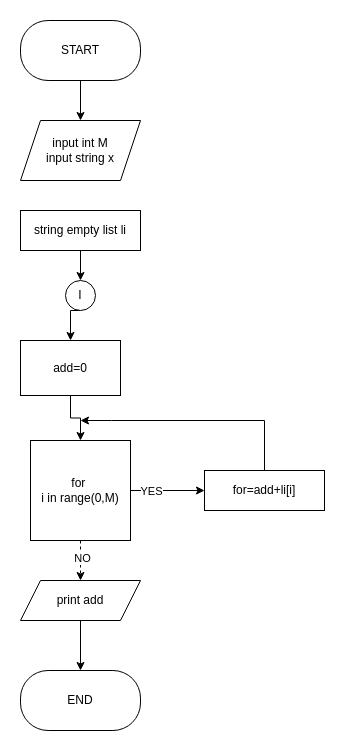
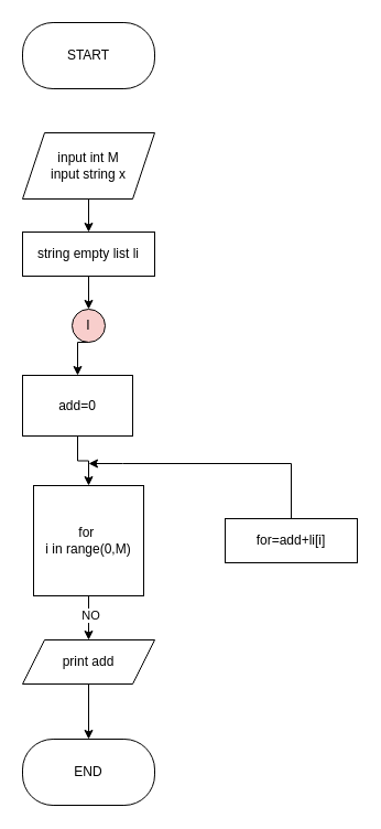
  <mxCell id="0" />
  <mxCell id="1" parent="0" />
- <mxCell id="2" style="edgeStyle=orthogonalEdgeStyle;rounded=0;orthogonalLoop=1;jettySize=auto;html=1;exitX=0.5;exitY=1;exitDx=0;exitDy=0;entryX=0.5;entryY=0;entryDx=0;entryDy=0;" edge="1" parent="1" source="3" target="8"><mxGeometry relative="1" as="geometry" /></mxCell>
  <mxCell id="3" value="START" style="rounded=1;whiteSpace=wrap;html=1;arcSize=46;" vertex="1" parent="1"><mxGeometry x="20" y="20" width="120" height="60" as="geometry" /></mxCell>
  <mxCell id="4" value="END" style="rounded=1;whiteSpace=wrap;html=1;arcSize=46;" vertex="1" parent="1"><mxGeometry x="20" y="670" width="120" height="60" as="geometry" /></mxCell>
  <mxCell id="5" style="edgeStyle=orthogonalEdgeStyle;rounded=0;orthogonalLoop=1;jettySize=auto;html=1;exitX=0.5;exitY=1;exitDx=0;exitDy=0;entryX=0.5;entryY=0;entryDx=0;entryDy=0;" edge="1" parent="1" source="6" target="15"><mxGeometry relative="1" as="geometry" /></mxCell>
  <mxCell id="6" value="add=0" style="rounded=0;whiteSpace=wrap;html=1;" vertex="1" parent="1"><mxGeometry x="20" y="340" width="100" height="55" as="geometry" /></mxCell>
+ <mxCell id="7" style="edgeStyle=orthogonalEdgeStyle;rounded=0;orthogonalLoop=1;jettySize=auto;html=1;exitX=0.5;exitY=1;exitDx=0;exitDy=0;entryX=0.5;entryY=0;entryDx=0;entryDy=0;" edge="1" parent="1" source="8" target="19"><mxGeometry relative="1" as="geometry" /></mxCell>
  <mxCell id="8" value="input int M&lt;div&gt;input string x&lt;/div&gt;" style="shape=parallelogram;perimeter=parallelogramPerimeter;whiteSpace=wrap;html=1;fixedSize=1;" vertex="1" parent="1"><mxGeometry x="20" y="120" width="120" height="60" as="geometry" /></mxCell>
  <mxCell id="9" style="edgeStyle=orthogonalEdgeStyle;rounded=0;orthogonalLoop=1;jettySize=auto;html=1;exitX=0.5;exitY=1;exitDx=0;exitDy=0;entryX=0.5;entryY=0;entryDx=0;entryDy=0;" edge="1" parent="1" source="10" target="6"><mxGeometry relative="1" as="geometry" /></mxCell>
- <mxCell id="10" value="I" style="ellipse;whiteSpace=wrap;html=1;aspect=fixed;" vertex="1" parent="1"><mxGeometry x="65" y="280" width="30" height="30" as="geometry" /></mxCell>
- <mxCell id="11" style="edgeStyle=orthogonalEdgeStyle;rounded=0;orthogonalLoop=1;jettySize=auto;html=1;exitX=0.5;exitY=1;exitDx=0;exitDy=0;entryX=0.5;entryY=0;entryDx=0;entryDy=0;dashed=1;" edge="1" parent="1" source="15" target="21"><mxGeometry relative="1" as="geometry" /></mxCell>
+ <mxCell id="10" value="I" style="ellipse;whiteSpace=wrap;html=1;aspect=fixed;fillColor=#f8cecc;" vertex="1" parent="1"><mxGeometry x="65" y="280" width="30" height="30" as="geometry" /></mxCell>
+ <mxCell id="11" style="edgeStyle=orthogonalEdgeStyle;rounded=0;orthogonalLoop=1;jettySize=auto;html=1;exitX=0.5;exitY=1;exitDx=0;exitDy=0;entryX=0.5;entryY=0;entryDx=0;entryDy=0;" edge="1" parent="1" source="15" target="21"><mxGeometry relative="1" as="geometry" /></mxCell>
  <mxCell id="12" value="NO" style="edgeLabel;html=1;align=center;verticalAlign=middle;resizable=0;points=[];" vertex="1" connectable="0" parent="11"><mxGeometry x="-0.172" y="1" relative="1" as="geometry"><mxPoint as="offset" /></mxGeometry></mxCell>
- <mxCell id="13" style="edgeStyle=orthogonalEdgeStyle;rounded=0;orthogonalLoop=1;jettySize=auto;html=1;exitX=1;exitY=0.5;exitDx=0;exitDy=0;entryX=0;entryY=0.5;entryDx=0;entryDy=0;" edge="1" parent="1" source="15" target="17"><mxGeometry relative="1" as="geometry" /></mxCell>
- <mxCell id="14" value="YES" style="edgeLabel;html=1;align=center;verticalAlign=middle;resizable=0;points=[];" vertex="1" connectable="0" parent="13"><mxGeometry x="-0.453" relative="1" as="geometry"><mxPoint as="offset" /></mxGeometry></mxCell>
  <mxCell id="15" value="for&amp;nbsp;&lt;div&gt;i in range(0,M)&lt;/div&gt;" style="whiteSpace=wrap;html=1;rounded=0;" vertex="1" parent="1"><mxGeometry x="30" y="440" width="100" height="100" as="geometry" /></mxCell>
  <mxCell id="16" style="edgeStyle=orthogonalEdgeStyle;rounded=0;orthogonalLoop=1;jettySize=auto;html=1;exitX=0.5;exitY=0;exitDx=0;exitDy=0;" edge="1" parent="1" source="17"><mxGeometry relative="1" as="geometry"><mxPoint x="80" y="420" as="targetPoint" /><Array as="points"><mxPoint x="264" y="420" /><mxPoint x="111" y="420" /></Array></mxGeometry></mxCell>
  <mxCell id="17" value="for=add+li[i]" style="rounded=0;whiteSpace=wrap;html=1;" vertex="1" parent="1"><mxGeometry x="204" y="470" width="120" height="40" as="geometry" /></mxCell>
  <mxCell id="18" style="edgeStyle=orthogonalEdgeStyle;rounded=0;orthogonalLoop=1;jettySize=auto;html=1;exitX=0.5;exitY=1;exitDx=0;exitDy=0;entryX=0.5;entryY=0;entryDx=0;entryDy=0;" edge="1" parent="1" source="19" target="10"><mxGeometry relative="1" as="geometry" /></mxCell>
  <mxCell id="19" value="string empty list li" style="rounded=0;whiteSpace=wrap;html=1;" vertex="1" parent="1"><mxGeometry x="20" y="210" width="120" height="40" as="geometry" /></mxCell>
  <mxCell id="20" style="edgeStyle=orthogonalEdgeStyle;rounded=0;orthogonalLoop=1;jettySize=auto;html=1;exitX=0.5;exitY=1;exitDx=0;exitDy=0;entryX=0.5;entryY=0;entryDx=0;entryDy=0;" edge="1" parent="1" source="21" target="4"><mxGeometry relative="1" as="geometry" /></mxCell>
  <mxCell id="21" value="print add" style="shape=parallelogram;perimeter=parallelogramPerimeter;whiteSpace=wrap;html=1;fixedSize=1;" vertex="1" parent="1"><mxGeometry x="20" y="580" width="120" height="40" as="geometry" /></mxCell>
